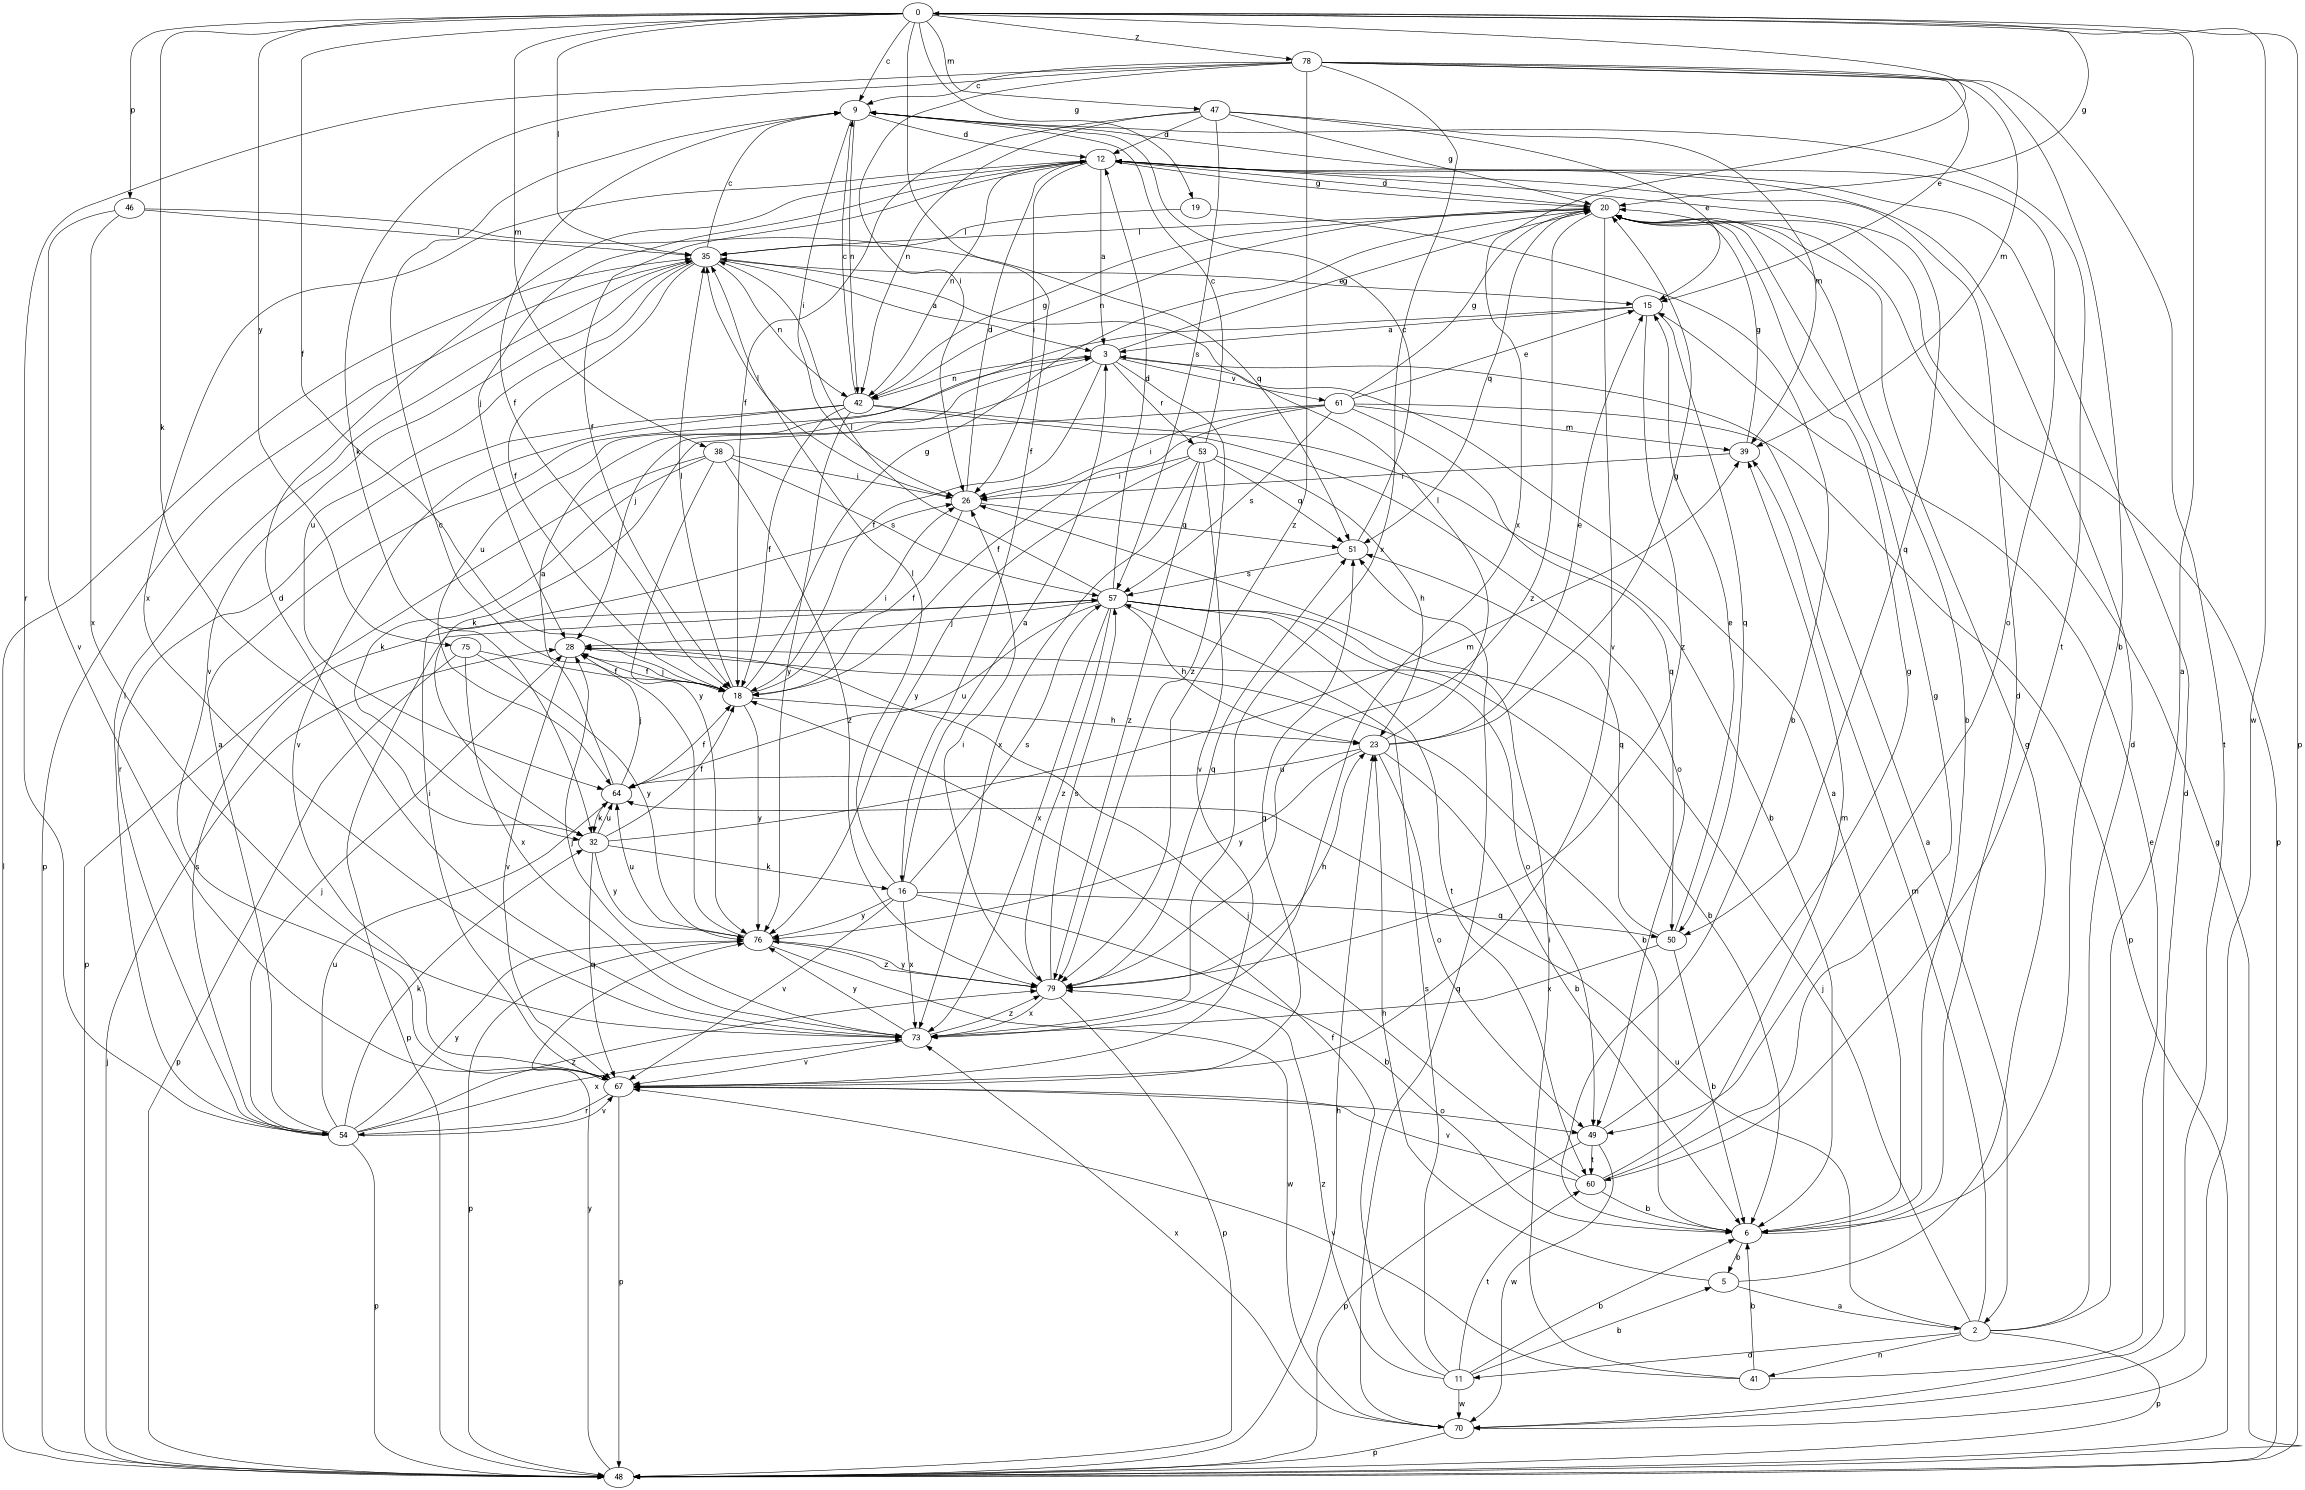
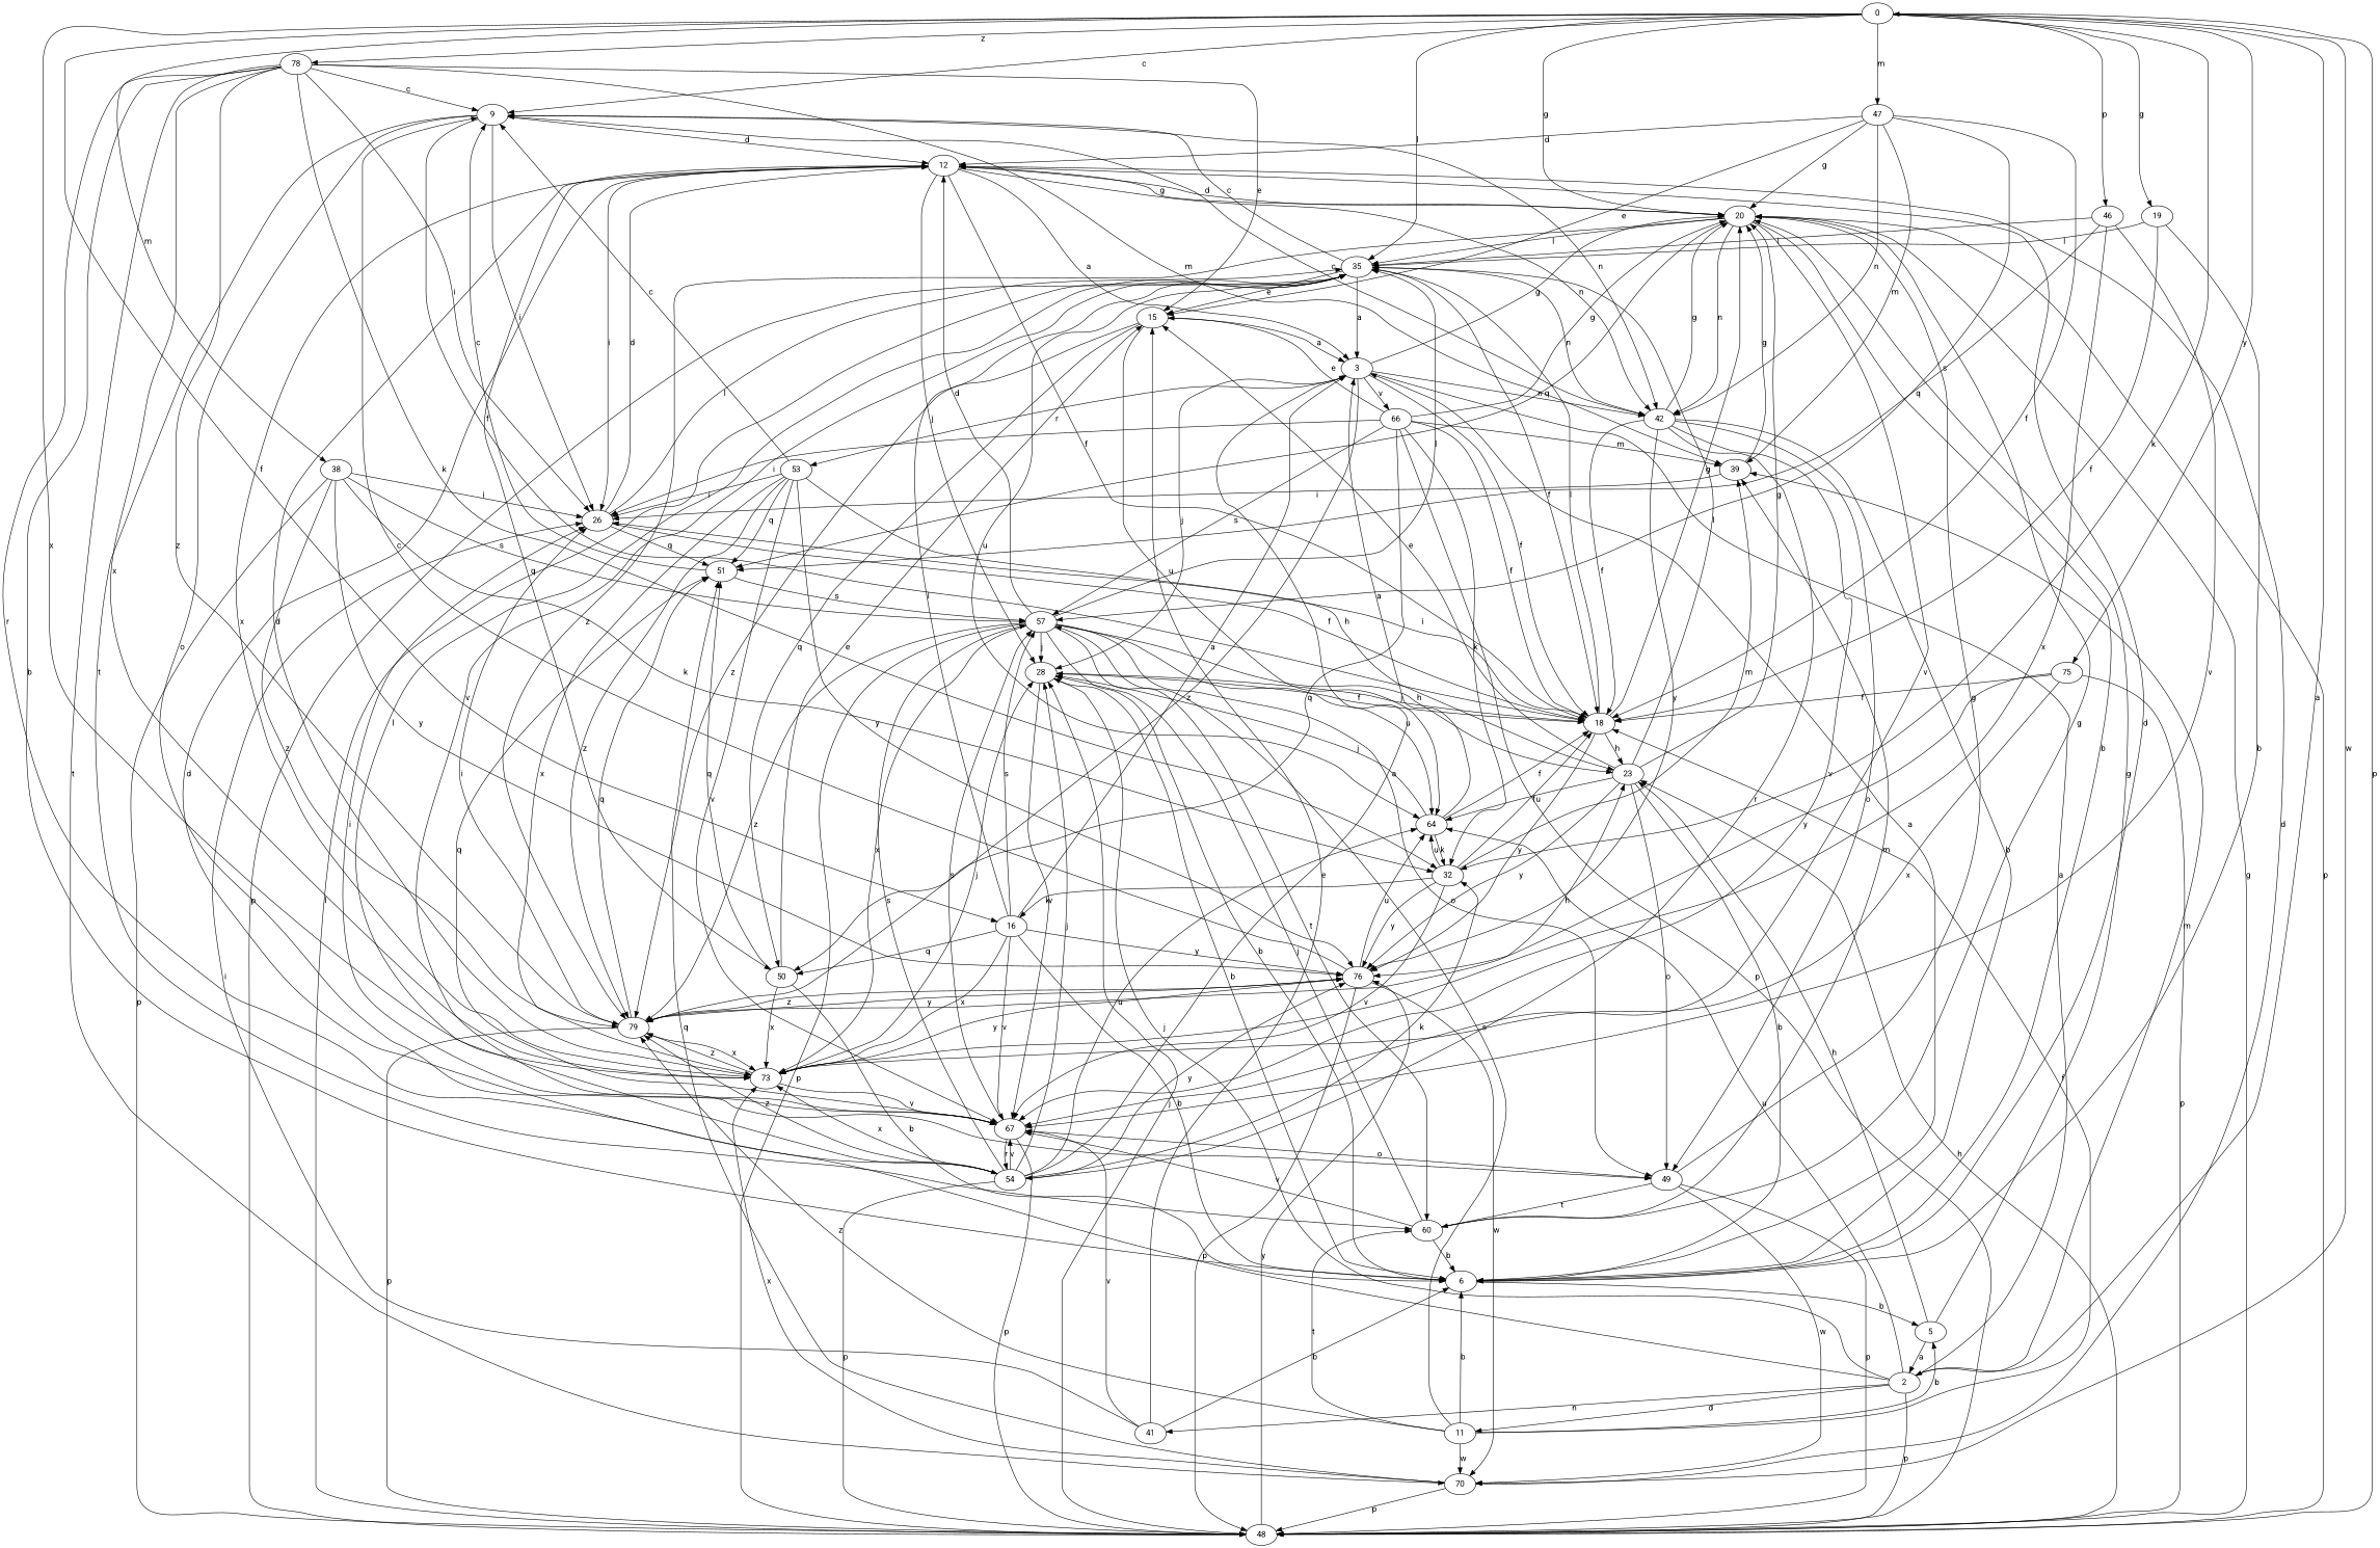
  strict digraph {
    fontname=Roboto
    node [fontname=Roboto]
    edge [fontname=Roboto]
    0
    9
    16
    19
    20
    32
    35
    38
    46
    47
    48
    70
    73
    75
    78
    12
    18
    42
    26
    n20 [label=49]
    60
    3
    6
    57
    50
    67
    76
    79
    51
    23
    64
    15
    39
    28
    54
    2
    11
    41
    5
    53
-   66 [label=61]
+   66
    0 -> 9 [label=c]
    0 -> 16 [label=f]
    0 -> 19 [label=g]
    0 -> 20 [label=g]
    0 -> 32 [label=k]
    0 -> 35 [label=l]
    0 -> 38 [label=m]
    0 -> 46 [label=p]
    0 -> 47 [label=m]
    0 -> 48 [label=p]
    0 -> 70 [label=w]
    0 -> 73 [label=x]
    0 -> 75 [label=y]
    0 -> 78 [label=z]
    9 -> 12 [label=d]
    9 -> 18 [label=f]
    9 -> 42 [label=n]
    9 -> 26 [label=i]
    9 -> n20 [label=o]
    9 -> 60 [label=t]
    16 -> 35 [label=l]
    16 -> 73 [label=x]
    16 -> 3 [label=a]
    16 -> 6 [label=b]
    16 -> 57 [label=s]
    16 -> 50 [label=q]
    16 -> 67 [label=v]
    16 -> 76 [label=y]
    19 -> 35 [label=l]
-   0 -> 18 [label=f]
+   19 -> 18 [label=f]
    19 -> 6 [label=b]
    20 -> 35 [label=l]
    20 -> 48 [label=p]
    20 -> 12 [label=d]
    20 -> 42 [label=n]
    20 -> 6 [label=b]
    20 -> 67 [label=v]
    20 -> 79 [label=z]
    20 -> 51 [label=q]
    32 -> 16 [label=k]
    32 -> 18 [label=f]
-   32 -> 67 [label=q]
+   32 -> 67 [label=v]
    32 -> 76 [label=y]
    32 -> 64 [label=u]
    32 -> 39 [label=m]
    35 -> 9 [label=c]
    35 -> 48 [label=p]
    35 -> 18 [label=f]
    35 -> 42 [label=n]
    35 -> 3 [label=a]
    35 -> 67 [label=v]
    35 -> 64 [label=u]
    35 -> 15 [label=e]
    38 -> 32 [label=k]
    38 -> 48 [label=p]
    38 -> 26 [label=i]
    38 -> 57 [label=s]
    38 -> 76 [label=y]
    38 -> 79 [label=z]
    46 -> 35 [label=l]
    46 -> 73 [label=x]
    46 -> 67 [label=v]
    46 -> 51 [label=q]
    47 -> 20 [label=g]
    47 -> 12 [label=d]
    47 -> 18 [label=f]
    47 -> 42 [label=n]
    47 -> 57 [label=s]
    47 -> 15 [label=e]
    47 -> 39 [label=m]
    48 -> 20 [label=g]
    48 -> 35 [label=l]
    48 -> 76 [label=y]
    48 -> 23 [label=h]
    48 -> 28 [label=j]
    70 -> 48 [label=p]
    70 -> 73 [label=x]
    70 -> 12 [label=d]
    70 -> 51 [label=q]
    73 -> 12 [label=d]
    73 -> 67 [label=v]
    73 -> 76 [label=y]
    73 -> 79 [label=z]
    73 -> 28 [label=j]
    75 -> 48 [label=p]
    75 -> 73 [label=x]
    75 -> 18 [label=f]
    75 -> 76 [label=y]
    78 -> 9 [label=c]
    78 -> 32 [label=k]
    78 -> 70 [label=t]
    78 -> 73 [label=x]
    78 -> 26 [label=i]
    78 -> 6 [label=b]
    78 -> 79 [label=z]
    78 -> 15 [label=e]
    78 -> 39 [label=m]
    78 -> 54 [label=r]
    12 -> 20 [label=g]
    12 -> 73 [label=x]
    12 -> 18 [label=f]
    12 -> 42 [label=n]
    12 -> 26 [label=i]
    12 -> 3 [label=a]
    12 -> 50 [label=q]
    12 -> 28 [label=j]
    18 -> 20 [label=g]
    18 -> 35 [label=l]
    18 -> 26 [label=i]
    18 -> 76 [label=y]
    18 -> 23 [label=h]
    18 -> 28 [label=j]
    42 -> 9 [label=c]
    42 -> 20 [label=g]
    42 -> 18 [label=f]
    42 -> n20 [label=o]
    42 -> 6 [label=b]
    42 -> 67 [label=v]
    42 -> 76 [label=y]
    42 -> 54 [label=r]
    26 -> 35 [label=l]
    26 -> 12 [label=d]
    26 -> 18 [label=f]
    26 -> 51 [label=q]
    n20 -> 20 [label=g]
    n20 -> 48 [label=p]
    n20 -> 70 [label=w]
    n20 -> 60 [label=t]
    60 -> 20 [label=g]
    60 -> 6 [label=b]
    60 -> 67 [label=v]
    60 -> 39 [label=m]
    60 -> 28 [label=j]
    3 -> 20 [label=g]
    3 -> 18 [label=f]
    3 -> 42 [label=n]
    3 -> 79 [label=z]
    3 -> 28 [label=j]
    3 -> 2 [label=a]
    3 -> 53 [label=r]
    3 -> 66 [label=v]
    6 -> 12 [label=d]
    6 -> 3 [label=a]
    6 -> 5 [label=b]
    57 -> 35 [label=l]
    57 -> 48 [label=p]
    57 -> 73 [label=x]
    57 -> 12 [label=d]
    57 -> n20 [label=o]
    57 -> 60 [label=t]
    57 -> 6 [label=b]
    57 -> 79 [label=z]
    57 -> 23 [label=h]
    57 -> 64 [label=u]
    57 -> 28 [label=j]
    50 -> 73 [label=x]
    50 -> 6 [label=b]
    50 -> 51 [label=q]
    50 -> 15 [label=e]
    67 -> 48 [label=p]
    67 -> 26 [label=i]
    67 -> n20 [label=o]
    67 -> 51 [label=q]
    67 -> 54 [label=r]
    76 -> 9 [label=c]
    76 -> 48 [label=p]
    76 -> 70 [label=w]
    76 -> 79 [label=z]
    76 -> 64 [label=u]
    79 -> 48 [label=p]
    79 -> 73 [label=x]
    79 -> 26 [label=i]
-   79 -> 57 [label=s]
+   67 -> 57 [label=s]
    79 -> 76 [label=y]
    79 -> 51 [label=q]
    79 -> 23 [label=h]
    51 -> 9 [label=c]
    51 -> 57 [label=s]
    23 -> 20 [label=g]
    23 -> 35 [label=l]
    23 -> n20 [label=o]
    23 -> 6 [label=b]
    23 -> 76 [label=y]
    23 -> 64 [label=u]
    23 -> 15 [label=e]
    64 -> 32 [label=k]
    64 -> 18 [label=f]
    64 -> 3 [label=a]
    64 -> 28 [label=j]
    15 -> 3 [label=a]
    15 -> 50 [label=q]
    15 -> 79 [label=z]
    15 -> 64 [label=u]
    39 -> 20 [label=g]
    39 -> 26 [label=i]
    28 -> 18 [label=f]
    28 -> 6 [label=b]
    28 -> 67 [label=v]
    54 -> 32 [label=k]
    54 -> 35 [label=l]
    54 -> 48 [label=p]
    54 -> 73 [label=x]
    54 -> 3 [label=a]
    54 -> 57 [label=s]
    54 -> 67 [label=v]
    54 -> 76 [label=y]
    54 -> 79 [label=z]
    54 -> 64 [label=u]
    54 -> 28 [label=j]
    2 -> 0 [label=a]
    2 -> 48 [label=p]
    2 -> 12 [label=d]
    2 -> 64 [label=u]
    2 -> 39 [label=m]
    2 -> 28 [label=j]
    2 -> 11 [label=d]
    2 -> 41 [label=n]
    11 -> 70 [label=w]
    11 -> 18 [label=f]
    11 -> 60 [label=t]
    11 -> 6 [label=b]
    11 -> 57 [label=s]
    11 -> 79 [label=z]
    11 -> 5 [label=b]
    41 -> 26 [label=i]
    41 -> 6 [label=b]
    41 -> 67 [label=v]
    41 -> 15 [label=e]
    5 -> 20 [label=g]
    5 -> 23 [label=h]
    5 -> 2 [label=a]
    53 -> 9 [label=c]
    53 -> 73 [label=x]
    53 -> 26 [label=i]
    53 -> 67 [label=v]
    53 -> 76 [label=y]
    53 -> 79 [label=z]
    53 -> 51 [label=q]
    53 -> 23 [label=h]
    66 -> 20 [label=g]
    66 -> 32 [label=k]
    66 -> 48 [label=p]
    66 -> 18 [label=f]
    66 -> 26 [label=i]
    66 -> 57 [label=s]
    66 -> 50 [label=q]
    66 -> 15 [label=e]
    66 -> 39 [label=m]
  }
